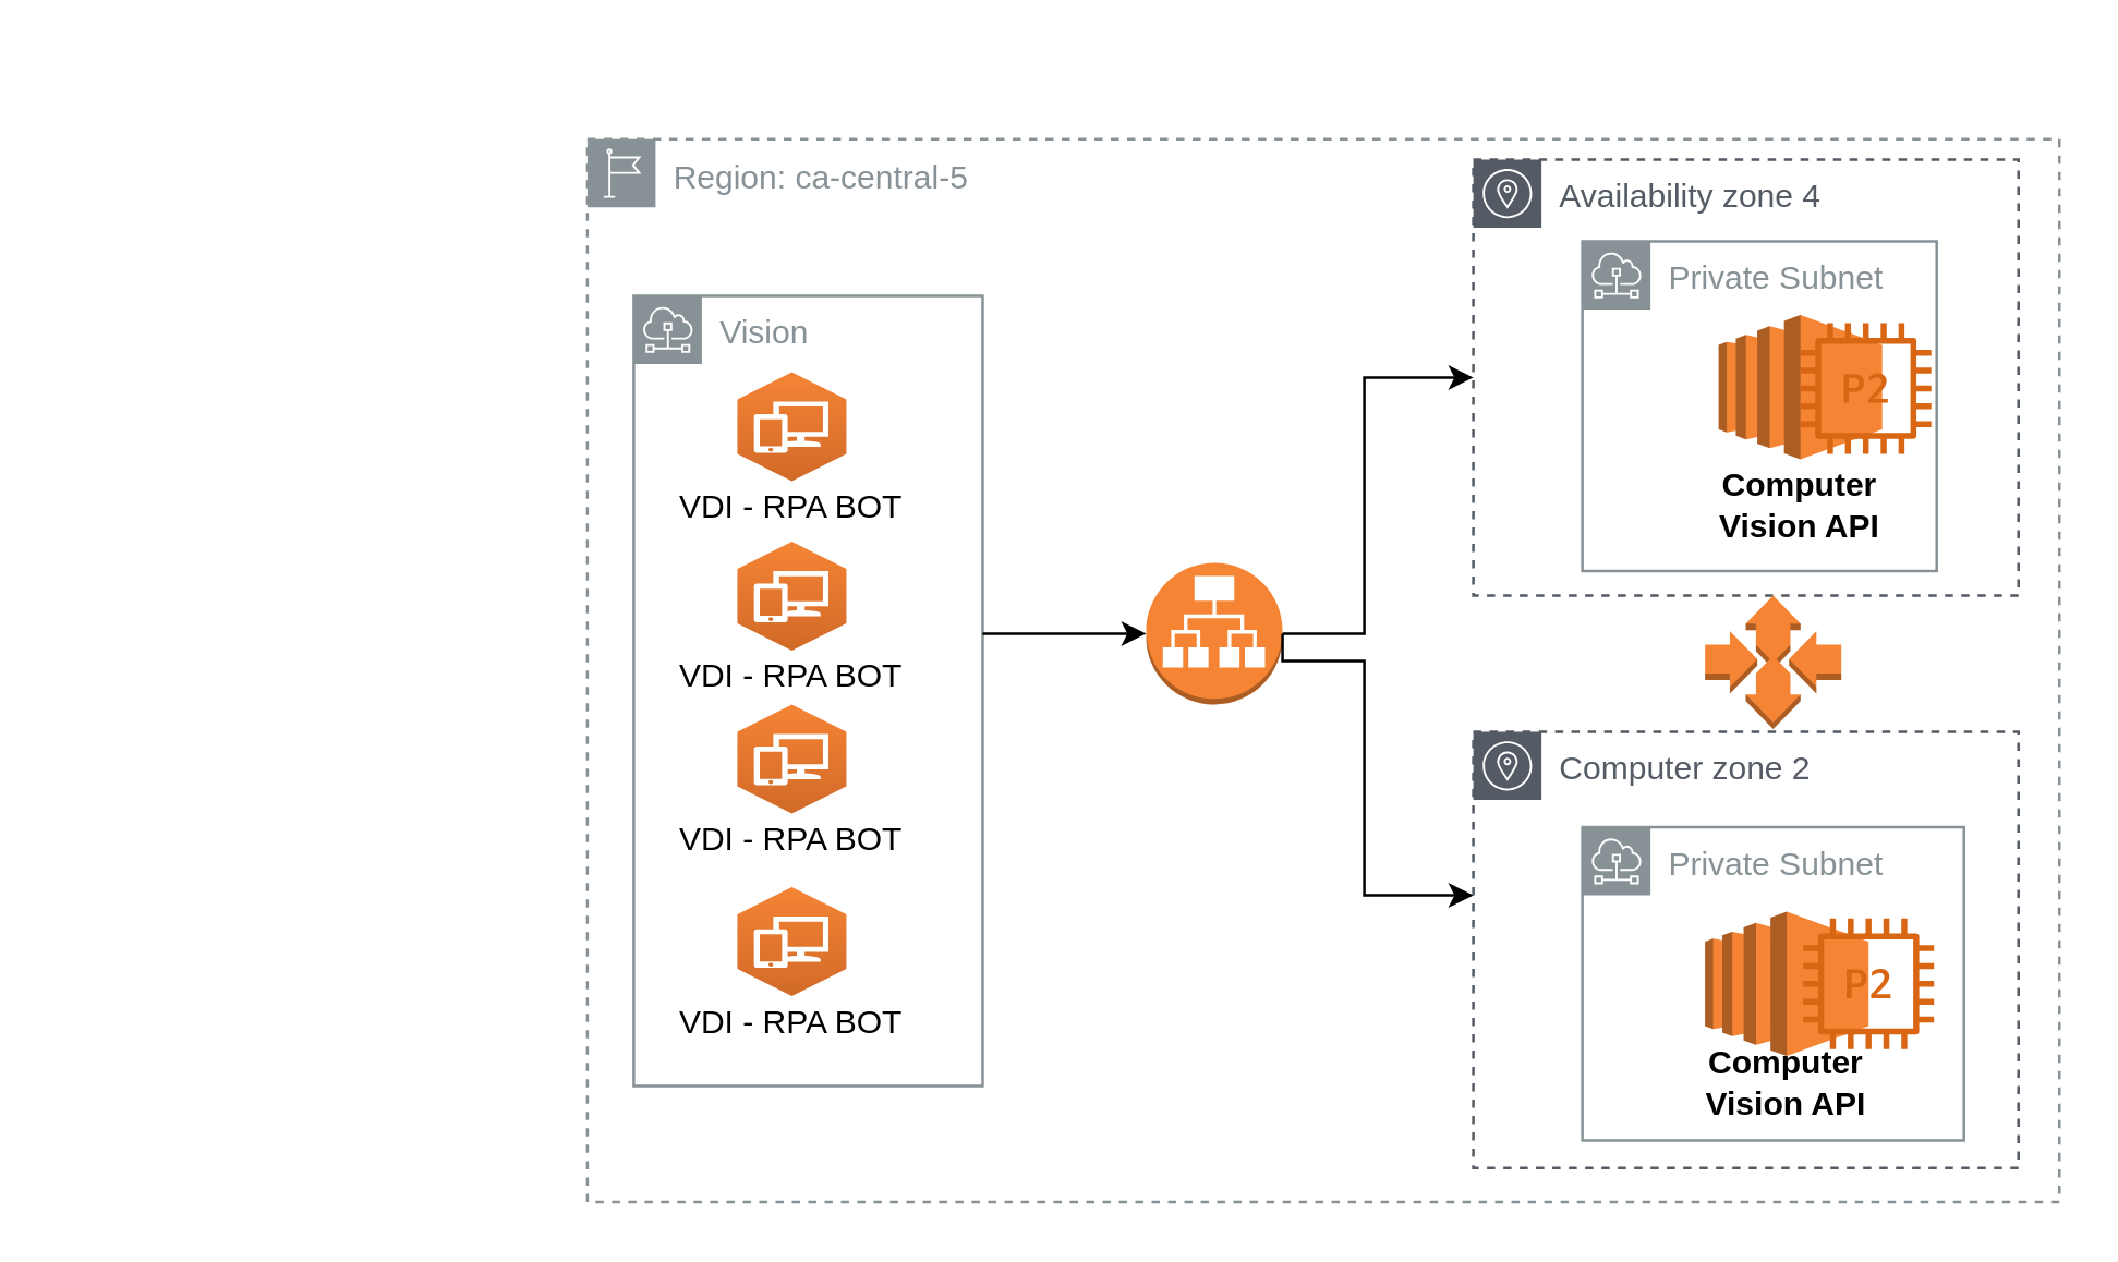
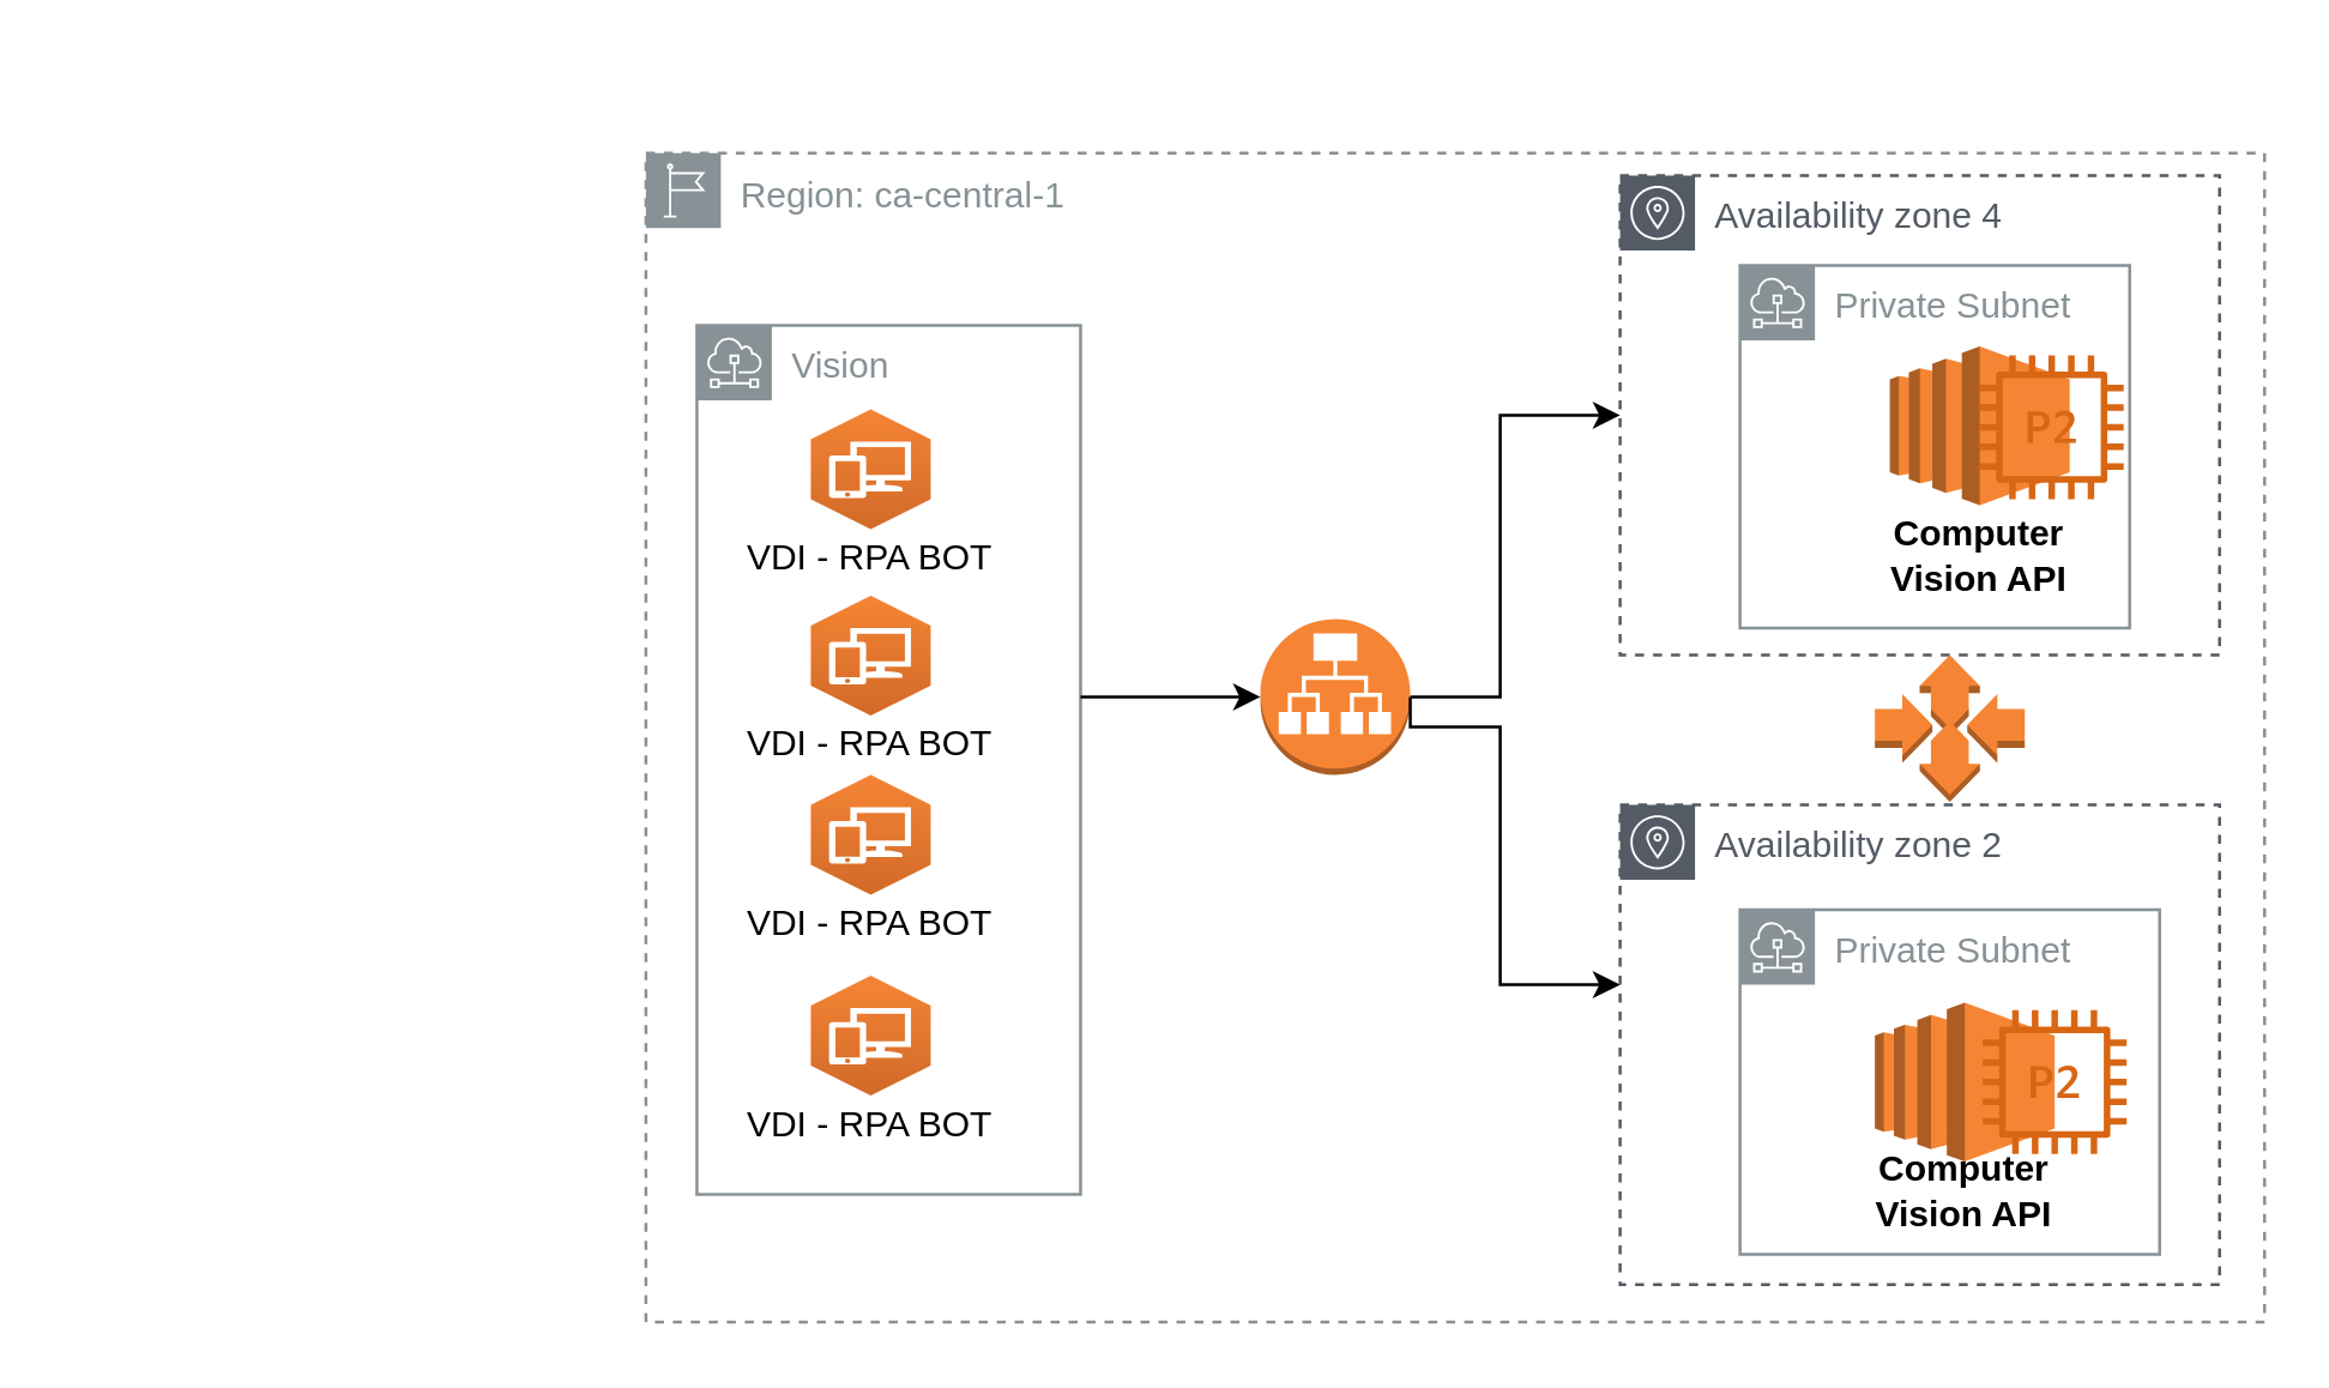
  <mxCell id="0" />
  <mxCell id="1" parent="0" />
- <mxCell id="2" value="Computer zone 2" style="outlineConnect=0;gradientColor=none;html=1;whiteSpace=wrap;fontSize=12;fontStyle=0;shape=mxgraph.aws4.group;grIcon=mxgraph.aws4.group_availability_zone;strokeColor=#545B64;fillColor=none;verticalAlign=top;align=left;spacingLeft=30;fontColor=#545B64;dashed=1;" vertex="1" parent="1"><mxGeometry x="540" y="268" width="200" height="160" as="geometry" /></mxCell>
- <mxCell id="3" value="Region: ca-central-5" style="outlineConnect=0;gradientColor=none;html=1;whiteSpace=wrap;fontSize=12;fontStyle=0;shape=mxgraph.aws4.group;grIcon=mxgraph.aws4.group_region;strokeColor=#879196;fillColor=none;verticalAlign=top;align=left;spacingLeft=30;fontColor=#879196;dashed=1;" vertex="1" parent="1"><mxGeometry x="215" y="50.5" width="540" height="390" as="geometry" /></mxCell>
+ <mxCell id="2" value="Availability zone 2" style="outlineConnect=0;gradientColor=none;html=1;whiteSpace=wrap;fontSize=12;fontStyle=0;shape=mxgraph.aws4.group;grIcon=mxgraph.aws4.group_availability_zone;strokeColor=#545B64;fillColor=none;verticalAlign=top;align=left;spacingLeft=30;fontColor=#545B64;dashed=1;" vertex="1" parent="1"><mxGeometry x="540" y="268" width="200" height="160" as="geometry" /></mxCell>
+ <mxCell id="3" value="Region: ca-central-1" style="outlineConnect=0;gradientColor=none;html=1;whiteSpace=wrap;fontSize=12;fontStyle=0;shape=mxgraph.aws4.group;grIcon=mxgraph.aws4.group_region;strokeColor=#879196;fillColor=none;verticalAlign=top;align=left;spacingLeft=30;fontColor=#879196;dashed=1;" vertex="1" parent="1"><mxGeometry x="215" y="50.5" width="540" height="390" as="geometry" /></mxCell>
  <mxCell id="4" value="Private Subnet" style="outlineConnect=0;gradientColor=none;html=1;whiteSpace=wrap;fontSize=12;fontStyle=0;shape=mxgraph.aws4.group;grIcon=mxgraph.aws4.group_subnet;strokeColor=#879196;fillColor=none;verticalAlign=top;align=left;spacingLeft=30;fontColor=#879196;dashed=0;" vertex="1" parent="1"><mxGeometry x="580" y="303" width="140" height="115" as="geometry" /></mxCell>
  <mxCell id="5" value="Vision" style="outlineConnect=0;gradientColor=none;html=1;whiteSpace=wrap;fontSize=12;fontStyle=0;shape=mxgraph.aws4.group;grIcon=mxgraph.aws4.group_subnet;strokeColor=#879196;fillColor=none;verticalAlign=top;align=left;spacingLeft=30;fontColor=#879196;dashed=0;" vertex="1" parent="1"><mxGeometry x="232" y="108" width="128" height="290" as="geometry" /></mxCell>
  <mxCell id="6" value="Availability zone 4" style="outlineConnect=0;gradientColor=none;html=1;whiteSpace=wrap;fontSize=12;fontStyle=0;shape=mxgraph.aws4.group;grIcon=mxgraph.aws4.group_availability_zone;strokeColor=#545B64;fillColor=none;verticalAlign=top;align=left;spacingLeft=30;fontColor=#545B64;dashed=1;" vertex="1" parent="1"><mxGeometry x="540" y="58" width="200" height="160" as="geometry" /></mxCell>
  <mxCell id="7" value="Private Subnet" style="outlineConnect=0;gradientColor=none;html=1;whiteSpace=wrap;fontSize=12;fontStyle=0;shape=mxgraph.aws4.group;grIcon=mxgraph.aws4.group_subnet;strokeColor=#879196;fillColor=none;verticalAlign=top;align=left;spacingLeft=30;fontColor=#879196;dashed=0;" vertex="1" parent="1"><mxGeometry x="580" y="88" width="130" height="121" as="geometry" /></mxCell>
  <mxCell id="8" value="" style="outlineConnect=0;dashed=0;verticalLabelPosition=bottom;verticalAlign=top;align=center;html=1;shape=mxgraph.aws3.auto_scaling;fillColor=#F58534;gradientColor=none;" vertex="1" parent="1"><mxGeometry x="625" y="218" width="50" height="49" as="geometry" /></mxCell>
  <mxCell id="9" style="edgeStyle=orthogonalEdgeStyle;rounded=0;orthogonalLoop=1;jettySize=auto;html=1;exitX=1;exitY=0.5;exitDx=0;exitDy=0;exitPerimeter=0;" edge="1" parent="1" source="10" target="6"><mxGeometry relative="1" as="geometry"><Array as="points"><mxPoint x="500" y="232" /><mxPoint x="500" y="138" /></Array></mxGeometry></mxCell>
  <mxCell id="10" value="" style="outlineConnect=0;dashed=0;verticalLabelPosition=bottom;verticalAlign=top;align=center;html=1;shape=mxgraph.aws3.application_load_balancer;fillColor=#F58534;gradientColor=none;" vertex="1" parent="1"><mxGeometry x="420" y="206" width="50" height="52" as="geometry" /></mxCell>
  <mxCell id="11" value="" style="outlineConnect=0;dashed=0;verticalLabelPosition=bottom;verticalAlign=top;align=center;html=1;shape=mxgraph.aws3.ec2;fillColor=#F58534;gradientColor=none;" vertex="1" parent="1"><mxGeometry x="630" y="115" width="60" height="53" as="geometry" /></mxCell>
  <mxCell id="12" style="edgeStyle=orthogonalEdgeStyle;rounded=0;orthogonalLoop=1;jettySize=auto;html=1;" edge="1" parent="1" source="5" target="10"><mxGeometry relative="1" as="geometry"><mxPoint x="370" y="232" as="sourcePoint" /><Array as="points"><mxPoint x="380" y="232" /><mxPoint x="380" y="232" /></Array></mxGeometry></mxCell>
  <mxCell id="13" style="edgeStyle=orthogonalEdgeStyle;rounded=0;orthogonalLoop=1;jettySize=auto;html=1;exitX=1;exitY=0.5;exitDx=0;exitDy=0;exitPerimeter=0;" edge="1" parent="1" source="10" target="2"><mxGeometry relative="1" as="geometry"><mxPoint x="480" y="242" as="sourcePoint" /><mxPoint x="550" y="148" as="targetPoint" /><Array as="points"><mxPoint x="470" y="242" /><mxPoint x="500" y="242" /><mxPoint x="500" y="328" /></Array></mxGeometry></mxCell>
  <mxCell id="14" value="&lt;b&gt;Computer Vision API&lt;/b&gt;" style="text;html=1;strokeColor=none;fillColor=none;align=center;verticalAlign=middle;whiteSpace=wrap;rounded=0;" vertex="1" parent="1"><mxGeometry x="620" y="175" width="80" height="20" as="geometry" /></mxCell>
  <mxCell id="15" value="" style="outlineConnect=0;fontColor=#232F3E;gradientColor=none;fillColor=#D86613;strokeColor=none;dashed=0;verticalLabelPosition=bottom;verticalAlign=top;align=center;html=1;fontSize=12;fontStyle=0;aspect=fixed;pointerEvents=1;shape=mxgraph.aws4.p2_instance;" vertex="1" parent="1"><mxGeometry x="660" y="118" width="48" height="48" as="geometry" /></mxCell>
  <mxCell id="16" value="" style="group" vertex="1" connectable="0" parent="1"><mxGeometry x="615" y="334" width="140" height="106.5" as="geometry" /></mxCell>
  <mxCell id="17" value="" style="outlineConnect=0;dashed=0;verticalLabelPosition=bottom;verticalAlign=top;align=center;html=1;shape=mxgraph.aws3.ec2;fillColor=#F58534;gradientColor=none;" vertex="1" parent="16"><mxGeometry x="10" width="60" height="53" as="geometry" /></mxCell>
  <mxCell id="18" value="&lt;b&gt;Computer Vision API&lt;/b&gt;" style="text;html=1;strokeColor=none;fillColor=none;align=center;verticalAlign=middle;whiteSpace=wrap;rounded=0;" vertex="1" parent="16"><mxGeometry y="53" width="80" height="20" as="geometry" /></mxCell>
  <mxCell id="19" value="" style="outlineConnect=0;fontColor=#232F3E;gradientColor=none;fillColor=#D86613;strokeColor=none;dashed=0;verticalLabelPosition=bottom;verticalAlign=top;align=center;html=1;fontSize=12;fontStyle=0;aspect=fixed;pointerEvents=1;shape=mxgraph.aws4.p2_instance;" vertex="1" parent="16"><mxGeometry x="46" y="2.5" width="48" height="48" as="geometry" /></mxCell>
  <mxCell id="20" value="" style="shape=image;html=1;verticalAlign=top;verticalLabelPosition=bottom;labelBackgroundColor=#ffffff;imageAspect=0;aspect=fixed;image=https://cdn4.iconfinder.com/data/icons/vector-brand-logos/40/AWS-128.png" vertex="1" parent="1"><mxGeometry x="217" y="20.5" width="30" height="30" as="geometry" /></mxCell>
  <mxCell id="21" value="" style="group" vertex="1" connectable="0" parent="1"><mxGeometry x="20" y="243" width="90" height="60" as="geometry" /></mxCell>
  <mxCell id="22" value="" style="group" vertex="1" connectable="0" parent="21"><mxGeometry x="225" y="82" width="90" height="60" as="geometry" /></mxCell>
  <mxCell id="23" value="" style="outlineConnect=0;dashed=0;verticalLabelPosition=bottom;verticalAlign=top;align=center;html=1;shape=mxgraph.aws3.workspaces;fillColor=#D16A28;gradientColor=#F58435;gradientDirection=north;" vertex="1" parent="22"><mxGeometry x="25" width="40" height="40" as="geometry" /></mxCell>
  <mxCell id="24" value="VDI - RPA BOT" style="text;html=1;strokeColor=none;fillColor=none;align=center;verticalAlign=middle;whiteSpace=wrap;rounded=0;" vertex="1" parent="22"><mxGeometry y="40" width="90" height="20" as="geometry" /></mxCell>
  <mxCell id="25" value="" style="group" vertex="1" connectable="0" parent="1"><mxGeometry x="245" y="258" width="90" height="60" as="geometry" /></mxCell>
  <mxCell id="26" value="" style="outlineConnect=0;dashed=0;verticalLabelPosition=bottom;verticalAlign=top;align=center;html=1;shape=mxgraph.aws3.workspaces;fillColor=#D16A28;gradientColor=#F58435;gradientDirection=north;" vertex="1" parent="25"><mxGeometry x="25" width="40" height="40" as="geometry" /></mxCell>
  <mxCell id="27" value="VDI - RPA BOT" style="text;html=1;strokeColor=none;fillColor=none;align=center;verticalAlign=middle;whiteSpace=wrap;rounded=0;" vertex="1" parent="25"><mxGeometry y="40" width="90" height="20" as="geometry" /></mxCell>
  <mxCell id="28" value="" style="group" vertex="1" connectable="0" parent="1"><mxGeometry x="245" y="136" width="90" height="60" as="geometry" /></mxCell>
  <mxCell id="29" value="" style="outlineConnect=0;dashed=0;verticalLabelPosition=bottom;verticalAlign=top;align=center;html=1;shape=mxgraph.aws3.workspaces;fillColor=#D16A28;gradientColor=#F58435;gradientDirection=north;" vertex="1" parent="28"><mxGeometry x="25" width="40" height="40" as="geometry" /></mxCell>
  <mxCell id="30" value="VDI - RPA BOT" style="text;html=1;strokeColor=none;fillColor=none;align=center;verticalAlign=middle;whiteSpace=wrap;rounded=0;" vertex="1" parent="28"><mxGeometry y="40" width="90" height="20" as="geometry" /></mxCell>
  <mxCell id="31" value="" style="group" vertex="1" connectable="0" parent="1"><mxGeometry x="245" y="198.2" width="90" height="60" as="geometry" /></mxCell>
  <mxCell id="32" value="" style="outlineConnect=0;dashed=0;verticalLabelPosition=bottom;verticalAlign=top;align=center;html=1;shape=mxgraph.aws3.workspaces;fillColor=#D16A28;gradientColor=#F58435;gradientDirection=north;" vertex="1" parent="31"><mxGeometry x="25" width="40" height="40" as="geometry" /></mxCell>
  <mxCell id="33" value="VDI - RPA BOT" style="text;html=1;strokeColor=none;fillColor=none;align=center;verticalAlign=middle;whiteSpace=wrap;rounded=0;" vertex="1" parent="31"><mxGeometry y="40" width="90" height="20" as="geometry" /></mxCell>
